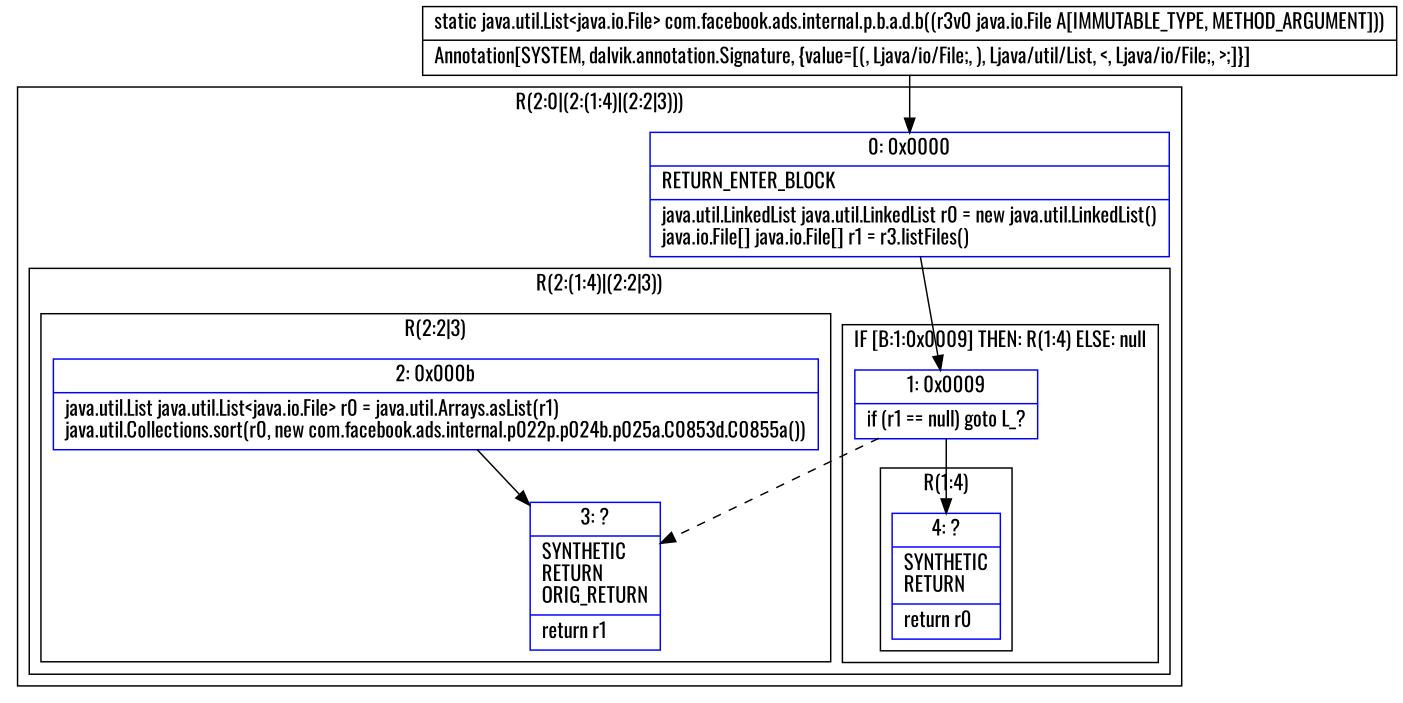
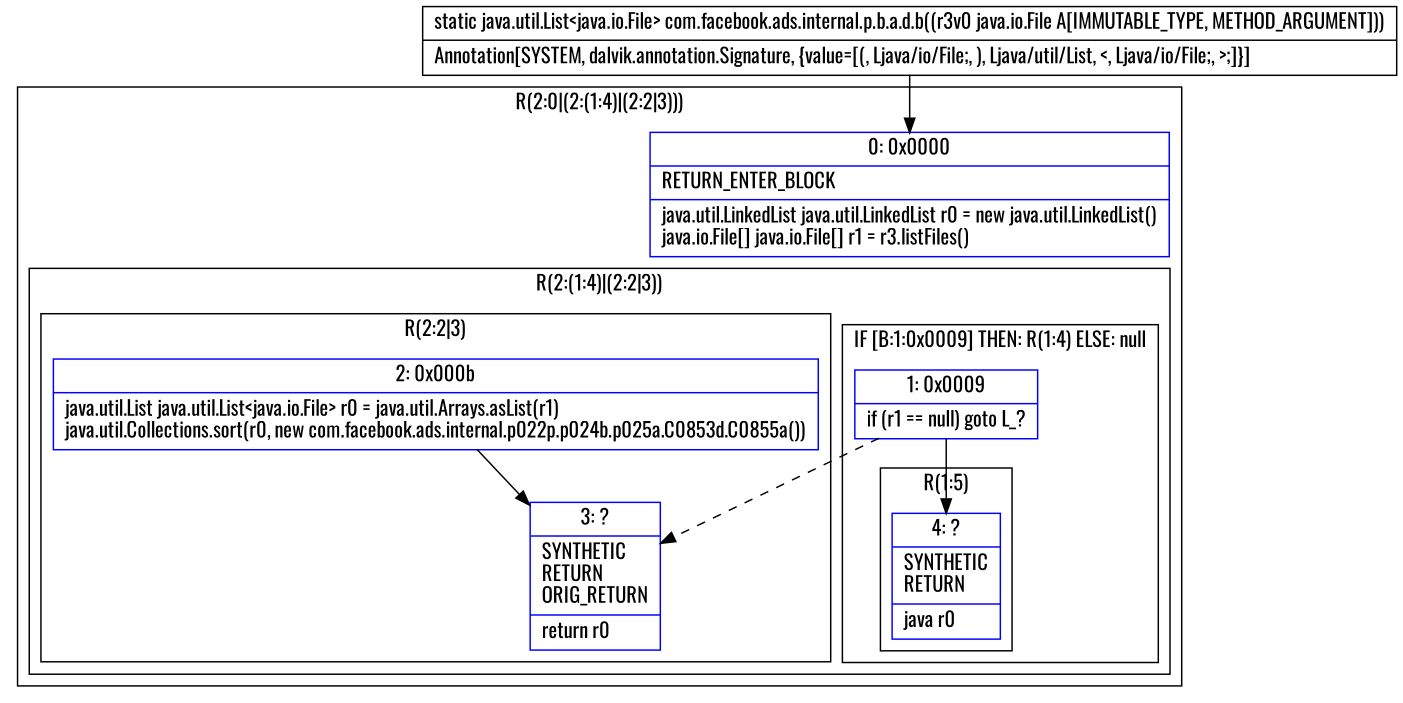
  digraph {
    fontname=Oswald
    node [color=blue fontname=Oswald shape=record]
    edge [fontname=Oswald]
-   n1 [label="{4\:\ ?|SYNTHETIC\lRETURN\l|return r0\l}"]
+   n1 [label="{4\:\ ?|SYNTHETIC\lRETURN\l|java r0\l}"]
    n2 [label="{1\:\ 0x0009|if (r1 == null) goto L_?\l}"]
    n3 [label="{2\:\ 0x000b|java.util.List java.util.List\<java.io.File\> r0 = java.util.Arrays.asList(r1)\ljava.util.Collections.sort(r0, new com.facebook.ads.internal.p022p.p024b.p025a.C0853d.C0855a())\l}"]
-   n4 [label="{3\:\ ?|SYNTHETIC\lRETURN\lORIG_RETURN\l|return r1\l}"]
+   n4 [label="{3\:\ ?|SYNTHETIC\lRETURN\lORIG_RETURN\l|return r0\l}"]
    n5 [label="{0\:\ 0x0000|RETURN_ENTER_BLOCK\l|java.util.LinkedList java.util.LinkedList r0 = new java.util.LinkedList()\ljava.io.File[] java.io.File[] r1 = r3.listFiles()\l}"]
    n6 [label="{static java.util.List\<java.io.File\> com.facebook.ads.internal.p.b.a.d.b((r3v0 java.io.File A[IMMUTABLE_TYPE, METHOD_ARGUMENT]))  | Annotation[SYSTEM, dalvik.annotation.Signature, \{value=[(, Ljava\/io\/File;, ), Ljava\/util\/List, \<, Ljava\/io\/File;, \>;]\}]\l}" color=""]
    subgraph cluster_1 {
      label="R(2:0|(2:(1:4)|(2:2|3)))"
      n5
      subgraph cluster_2 {
        label="R(2:(1:4)|(2:2|3))"
        subgraph cluster_3 {
          label="IF [B:1:0x0009] THEN: R(1:4) ELSE: null"
          n2
          subgraph cluster_4 {
-           label="R(1:4)"
+           label="R(1:5)"
            n1
          }
        }
        subgraph cluster_5 {
          label="R(2:2|3)"
          n3
          n4
        }
      }
    }
    n2 -> n1
    n2 -> n4 [style=dashed]
    n3 -> n4
-   n5 -> n2
    n6 -> n5
  }
